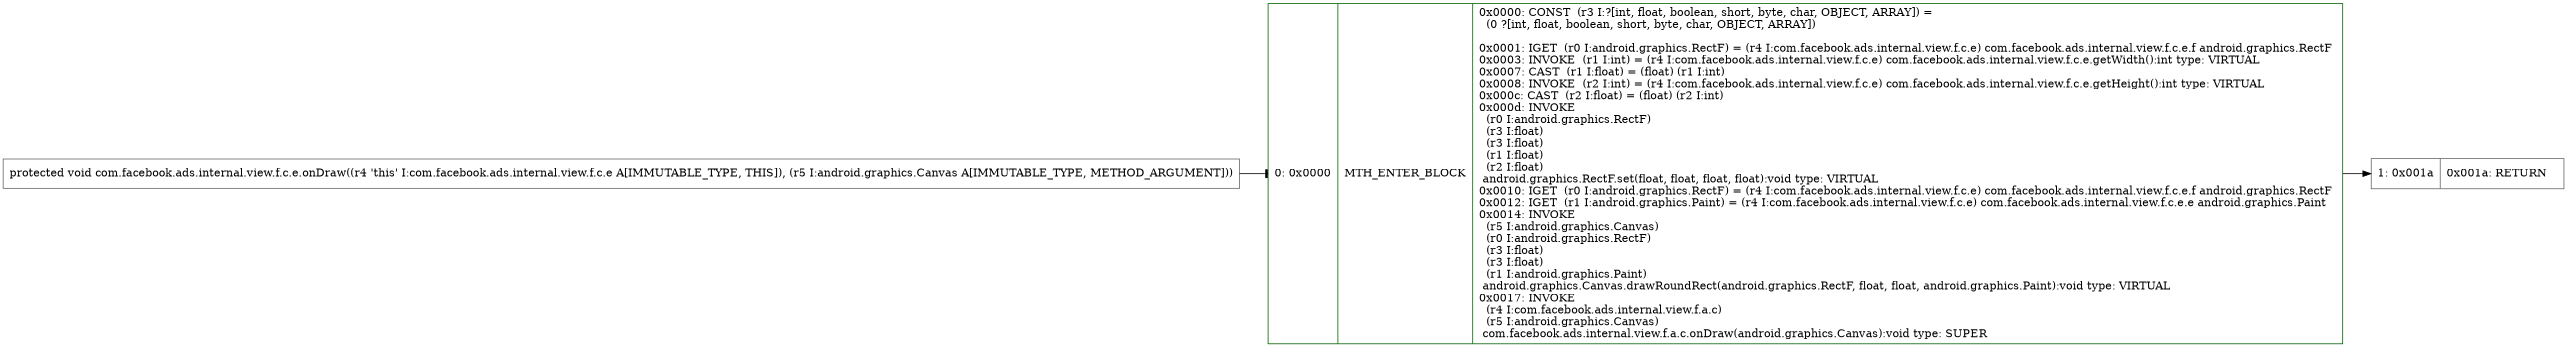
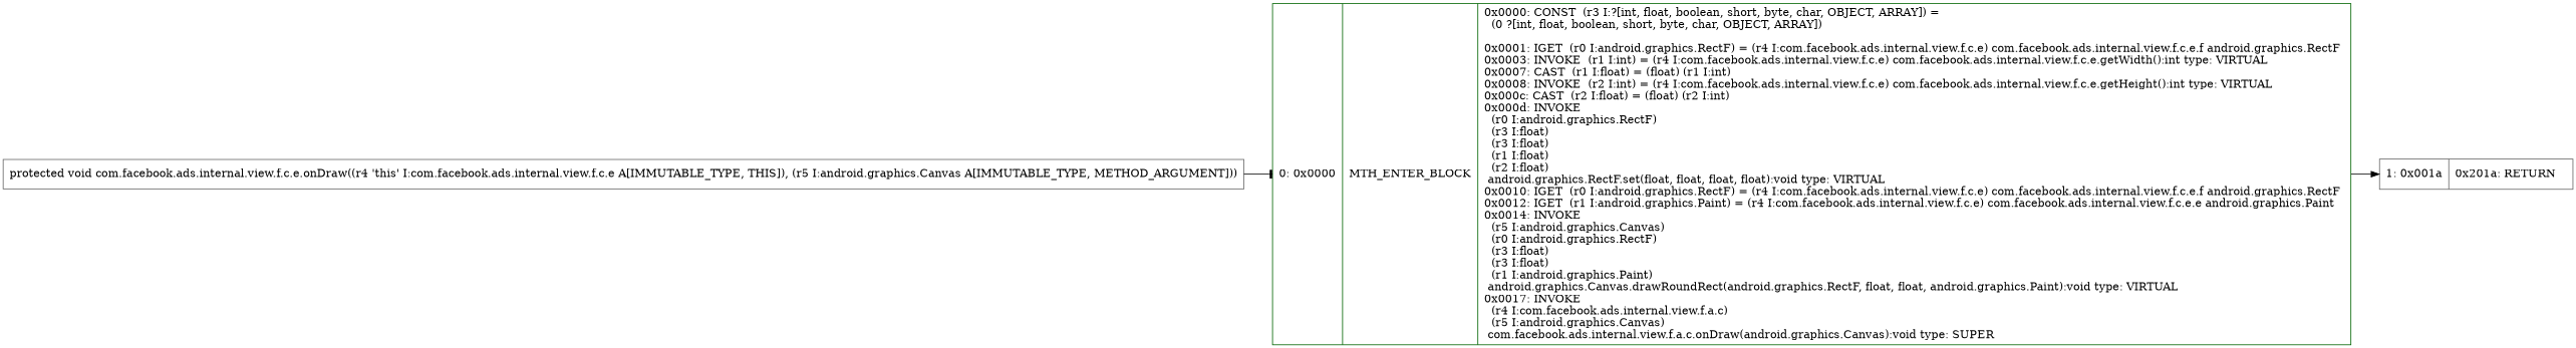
  digraph {
    rankdir=LR
    node [shape=record color=gray40]
    n1 [label="{0\:\ 0x0000|MTH_ENTER_BLOCK\l|0x0000: CONST  (r3 I:?[int, float, boolean, short, byte, char, OBJECT, ARRAY]) = \l  (0 ?[int, float, boolean, short, byte, char, OBJECT, ARRAY])\l \l0x0001: IGET  (r0 I:android.graphics.RectF) = (r4 I:com.facebook.ads.internal.view.f.c.e) com.facebook.ads.internal.view.f.c.e.f android.graphics.RectF \l0x0003: INVOKE  (r1 I:int) = (r4 I:com.facebook.ads.internal.view.f.c.e) com.facebook.ads.internal.view.f.c.e.getWidth():int type: VIRTUAL \l0x0007: CAST  (r1 I:float) = (float) (r1 I:int) \l0x0008: INVOKE  (r2 I:int) = (r4 I:com.facebook.ads.internal.view.f.c.e) com.facebook.ads.internal.view.f.c.e.getHeight():int type: VIRTUAL \l0x000c: CAST  (r2 I:float) = (float) (r2 I:int) \l0x000d: INVOKE  \l  (r0 I:android.graphics.RectF)\l  (r3 I:float)\l  (r3 I:float)\l  (r1 I:float)\l  (r2 I:float)\l android.graphics.RectF.set(float, float, float, float):void type: VIRTUAL \l0x0010: IGET  (r0 I:android.graphics.RectF) = (r4 I:com.facebook.ads.internal.view.f.c.e) com.facebook.ads.internal.view.f.c.e.f android.graphics.RectF \l0x0012: IGET  (r1 I:android.graphics.Paint) = (r4 I:com.facebook.ads.internal.view.f.c.e) com.facebook.ads.internal.view.f.c.e.e android.graphics.Paint \l0x0014: INVOKE  \l  (r5 I:android.graphics.Canvas)\l  (r0 I:android.graphics.RectF)\l  (r3 I:float)\l  (r3 I:float)\l  (r1 I:android.graphics.Paint)\l android.graphics.Canvas.drawRoundRect(android.graphics.RectF, float, float, android.graphics.Paint):void type: VIRTUAL \l0x0017: INVOKE  \l  (r4 I:com.facebook.ads.internal.view.f.a.c)\l  (r5 I:android.graphics.Canvas)\l com.facebook.ads.internal.view.f.a.c.onDraw(android.graphics.Canvas):void type: SUPER \l}" color=darkgreen]
-   n2 [label="{1\:\ 0x001a|0x001a: RETURN   \l}"]
+   n2 [label="{1\:\ 0x001a|0x201a: RETURN   \l}"]
    n3 [label="{protected void com.facebook.ads.internal.view.f.c.e.onDraw((r4 'this' I:com.facebook.ads.internal.view.f.c.e A[IMMUTABLE_TYPE, THIS]), (r5 I:android.graphics.Canvas A[IMMUTABLE_TYPE, METHOD_ARGUMENT])) }"]
    n1 -> n2 [arrowhead=normal]
    n3 -> n1 [arrowhead=tee]
  }
